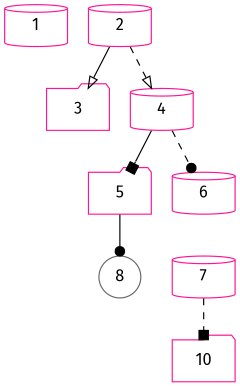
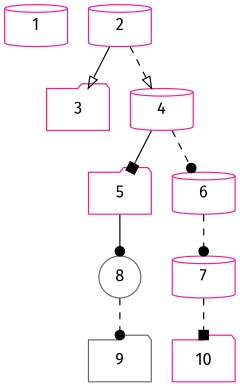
  digraph {
    fontname="Fira Sans"
    node [alpha=0.02 color=deeppink fontname="Fira Sans" shape=cylinder]
    edge [arrowhead=dot fontname="Fira Sans" style=dashed]
    1 [alpha=0.04 expect_size=5098705924231956]
    2 [expect_size=2031782063689023]
    3 [expect_size=6567917253575822 shape=folder]
    4 [alpha=0.18 expect_size=1314984104630234]
    5 [alpha=0.13 expect_size=156216356324804 shape=folder]
    6 [expect_size=19363545476507272]
    8 [alpha=0.15 color=gray40 expect_size=2990092855966233 shape=circle]
    7 [alpha=0.00 expect_size=2618582229716345]
+   9 [alpha=0.18 color=gray40 expect_size=22185372202927892 shape=folder]
    10 [alpha=0.03 expect_size=60809112808174 shape=folder]
    2 -> 3 [arrowhead=onormal style=solid]
    2 -> 4 [arrowhead=onormal]
    4 -> 5 [arrowhead=box style=solid]
    4 -> 6
    5 -> 8 [style=solid]
+   6 -> 7
+   8 -> 9
    7 -> 10 [arrowhead=box]
  }
